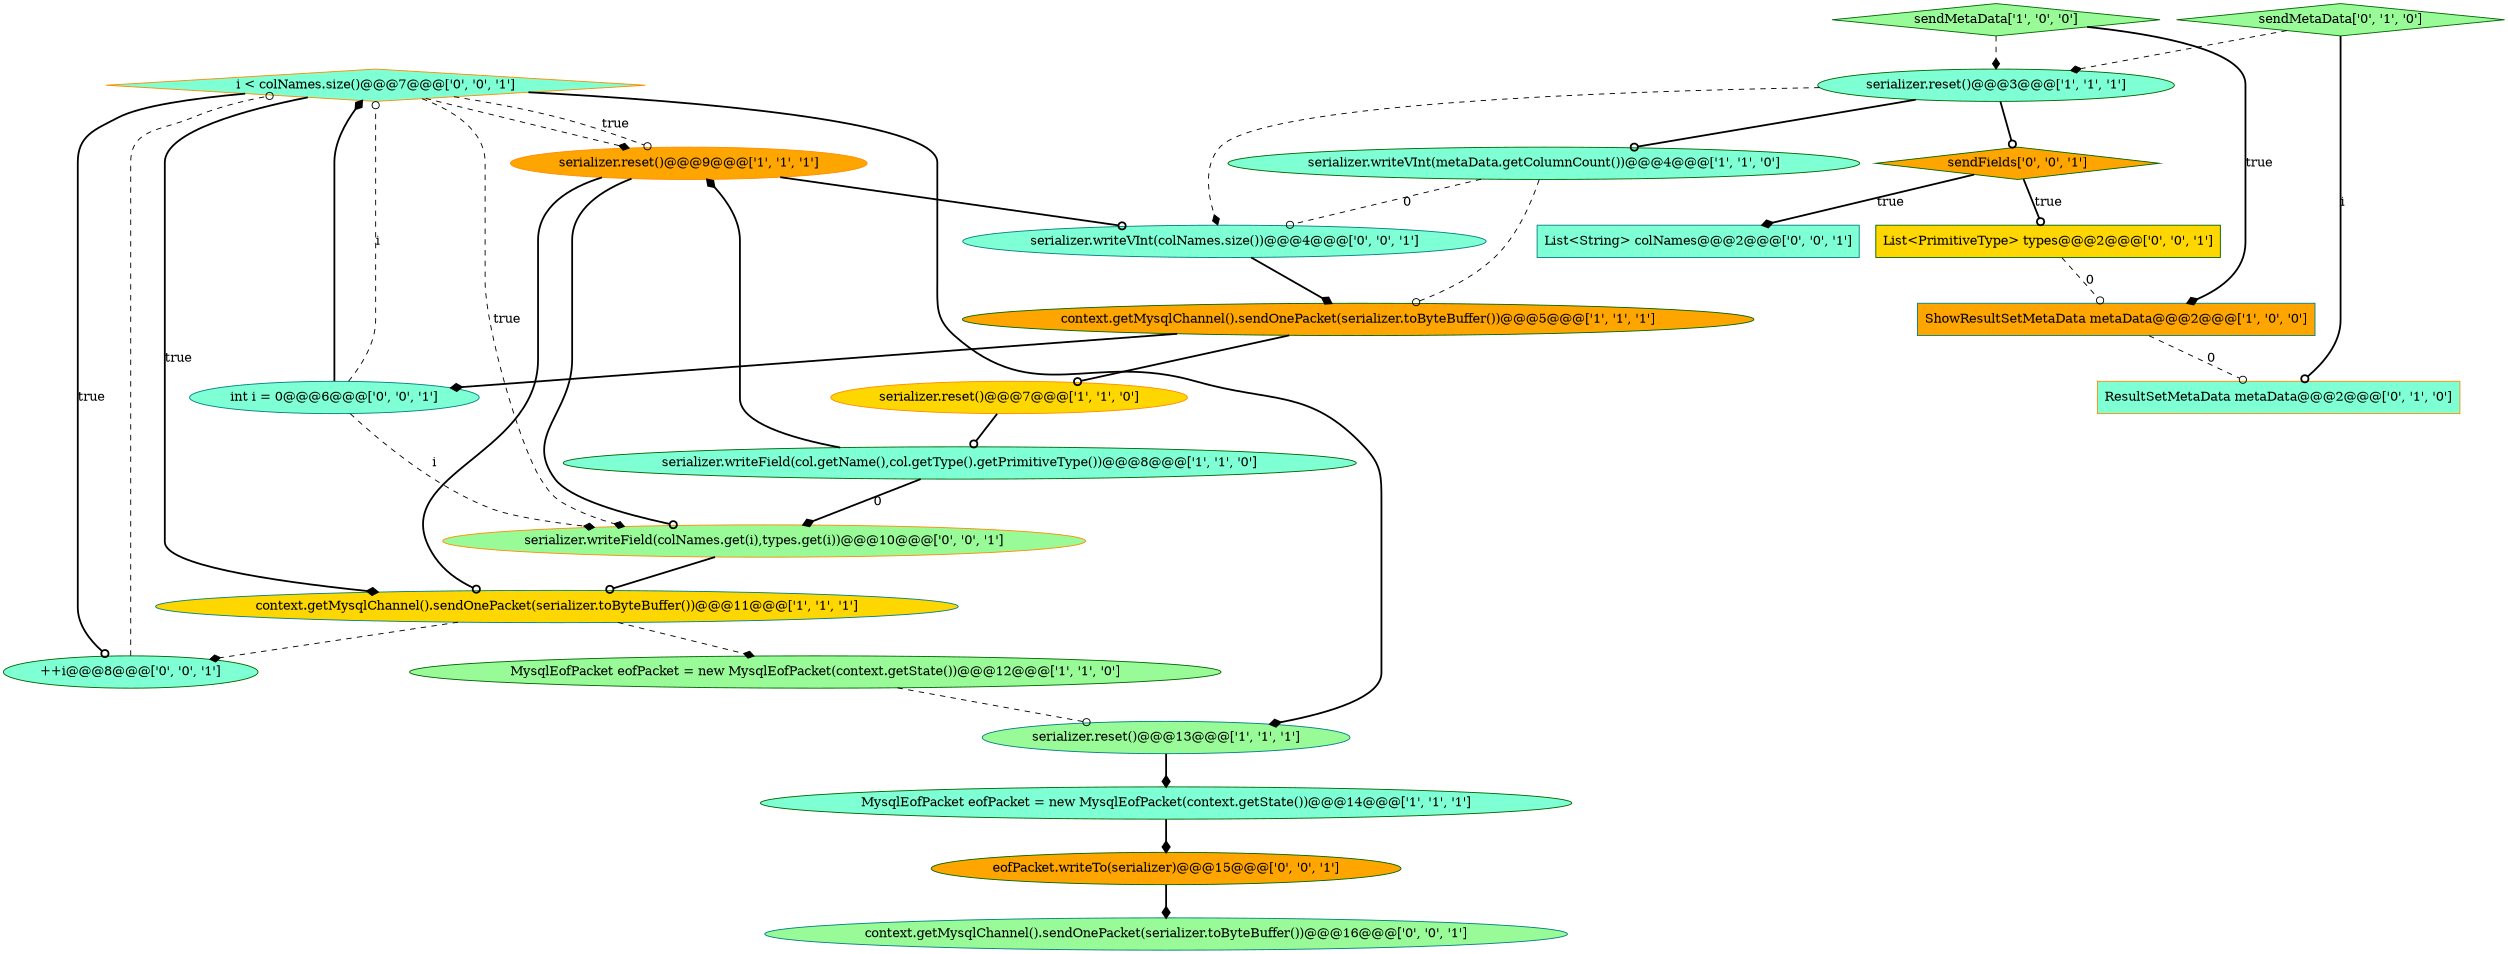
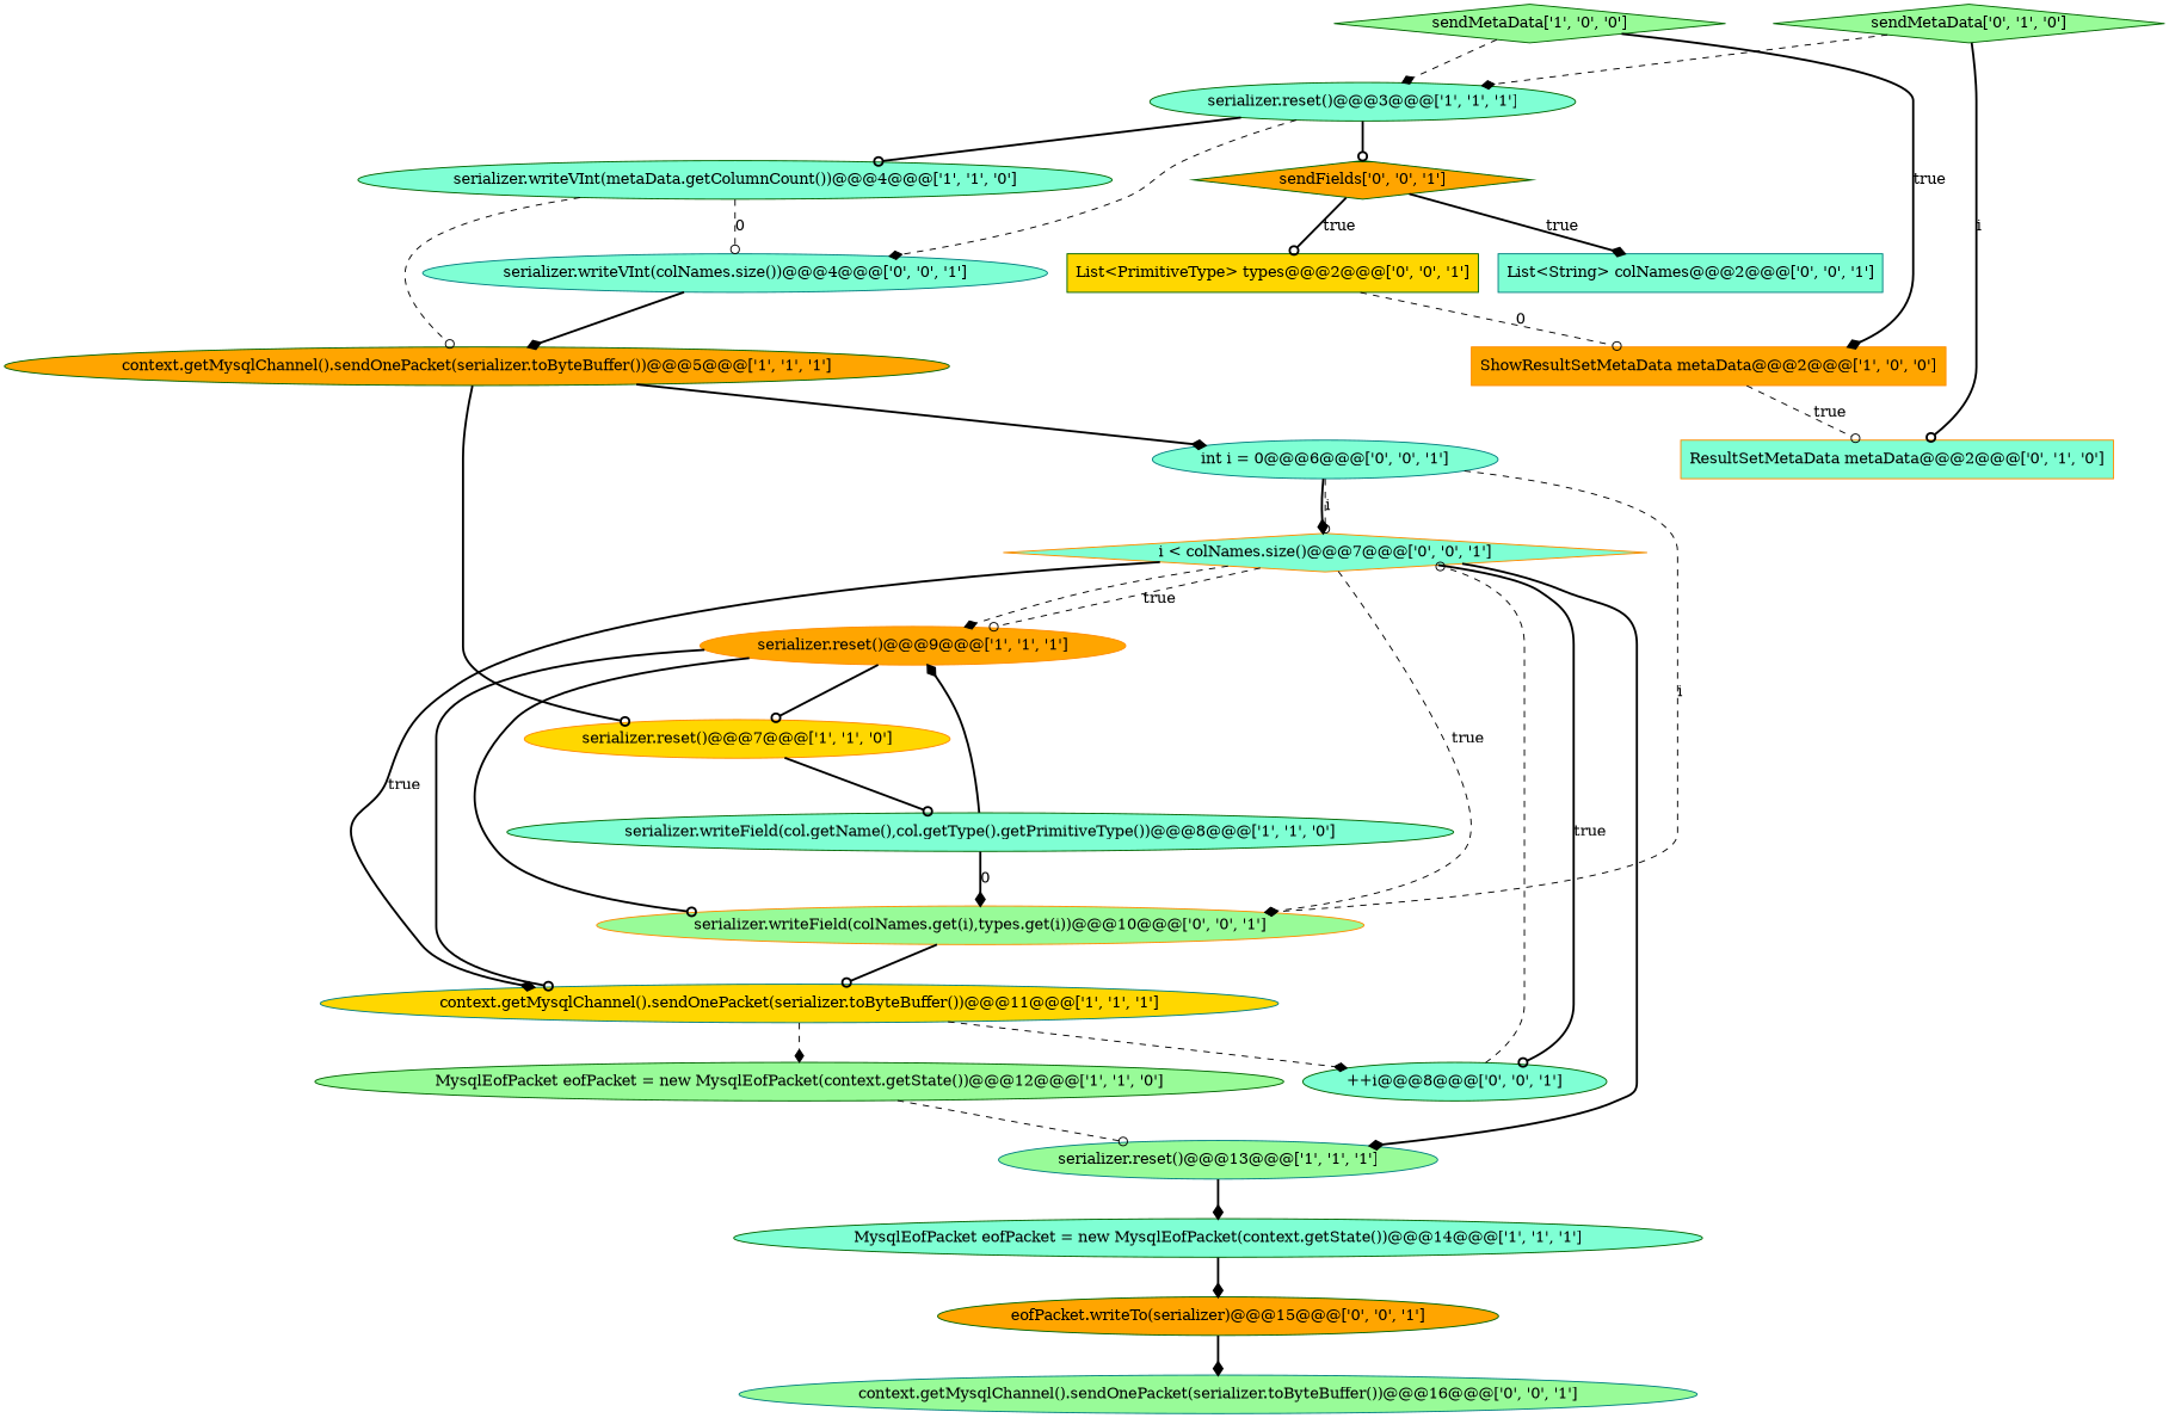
  digraph {
    node [color=darkgreen fillcolor=aquamarine shape=ellipse style=filled]
    edge [arrowhead=diamond style=bold]
    n1 [color=darkorange label="i < colNames.size()@@@7@@@['0', '0', '1']" shape=diamond]
    n2 [label="++i@@@8@@@['0', '0', '1']"]
    n3 [color=darkorange fillcolor=orange label="serializer.reset()@@@9@@@['1', '1', '1']"]
    n4 [color=teal fillcolor=palegreen label="serializer.reset()@@@13@@@['1', '1', '1']"]
    n5 [color=darkorange fillcolor=palegreen label="serializer.writeField(colNames.get(i),types.get(i))@@@10@@@['0', '0', '1']"]
    n6 [color=teal fillcolor=gold label="context.getMysqlChannel().sendOnePacket(serializer.toByteBuffer())@@@11@@@['1', '1', '1']"]
    n7 [color=darkorange fillcolor=gold label="serializer.reset()@@@7@@@['1', '1', '0']"]
    n8 [label="MysqlEofPacket eofPacket = new MysqlEofPacket(context.getState())@@@14@@@['1', '1', '1']"]
    n9 [fillcolor=palegreen label="MysqlEofPacket eofPacket = new MysqlEofPacket(context.getState())@@@12@@@['1', '1', '0']"]
    n10 [fillcolor=orange label="context.getMysqlChannel().sendOnePacket(serializer.toByteBuffer())@@@5@@@['1', '1', '1']"]
    n11 [color=teal label="int i = 0@@@6@@@['0', '0', '1']"]
    n12 [label="serializer.writeField(col.getName(),col.getType().getPrimitiveType())@@@8@@@['1', '1', '0']"]
    n13 [color=darkorange label="ResultSetMetaData metaData@@@2@@@['0', '1', '0']" shape=box]
    n14 [color=teal label="List<String> colNames@@@2@@@['0', '0', '1']" shape=box]
    n15 [label="serializer.writeVInt(metaData.getColumnCount())@@@4@@@['1', '1', '0']"]
    n16 [color=teal label="serializer.writeVInt(colNames.size())@@@4@@@['0', '0', '1']"]
    n17 [fillcolor=orange label="sendFields['0', '0', '1']" shape=diamond]
    n18 [fillcolor=gold label="List<PrimitiveType> types@@@2@@@['0', '0', '1']" shape=box]
-   n19 [color=teal fillcolor=orange label="ShowResultSetMetaData metaData@@@2@@@['1', '0', '0']" shape=box]
+   n19 [color=darkorange fillcolor=orange label="ShowResultSetMetaData metaData@@@2@@@['1', '0', '0']" shape=box]
    n20 [label="serializer.reset()@@@3@@@['1', '1', '1']"]
    n21 [color=teal fillcolor=palegreen label="context.getMysqlChannel().sendOnePacket(serializer.toByteBuffer())@@@16@@@['0', '0', '1']"]
    n22 [fillcolor=orange label="eofPacket.writeTo(serializer)@@@15@@@['0', '0', '1']"]
    n23 [fillcolor=palegreen label="sendMetaData['0', '1', '0']" shape=diamond]
    n24 [fillcolor=palegreen label="sendMetaData['1', '0', '0']" shape=diamond]
    n1 -> n2 [arrowhead=odot label=true]
    n1 -> n3 [arrowhead=odot label=true style=dashed]
    n1 -> n3 [style=dashed]
    n1 -> n4
    n1 -> n5 [label=true style=dashed]
    n1 -> n6 [label=true]
    n2 -> n1 [arrowhead=odot style=dashed]
    n3 -> n5 [arrowhead=odot]
    n3 -> n6 [arrowhead=odot]
-   n3 -> n16 [arrowhead=odot]
+   n3 -> n7 [arrowhead=odot]
    n4 -> n8
    n5 -> n6 [arrowhead=odot]
    n6 -> n2 [style=dashed]
    n6 -> n9 [style=dashed]
    n7 -> n12 [arrowhead=odot]
    n8 -> n22
    n9 -> n4 [arrowhead=odot style=dashed]
    n10 -> n7 [arrowhead=odot]
    n10 -> n11
    n11 -> n1 [arrowhead=odot label=i style=dashed]
    n11 -> n1
    n11 -> n5 [label=i style=dashed]
    n12 -> n3
    n12 -> n5 [label=0]
    n15 -> n10 [arrowhead=odot style=dashed]
    n15 -> n16 [arrowhead=odot label=0 style=dashed]
    n16 -> n10
    n17 -> n14 [label=true]
    n17 -> n18 [arrowhead=odot label=true]
    n18 -> n19 [arrowhead=odot label=0 style=dashed]
-   n19 -> n13 [arrowhead=odot label=0 style=dashed]
+   n19 -> n13 [arrowhead=odot label=true style=dashed]
    n20 -> n15 [arrowhead=odot]
    n20 -> n16 [style=dashed]
    n20 -> n17 [arrowhead=odot]
    n22 -> n21
    n23 -> n13 [arrowhead=odot label=i]
    n23 -> n20 [style=dashed]
    n24 -> n19 [label=true]
    n24 -> n20 [style=dashed]
  }
